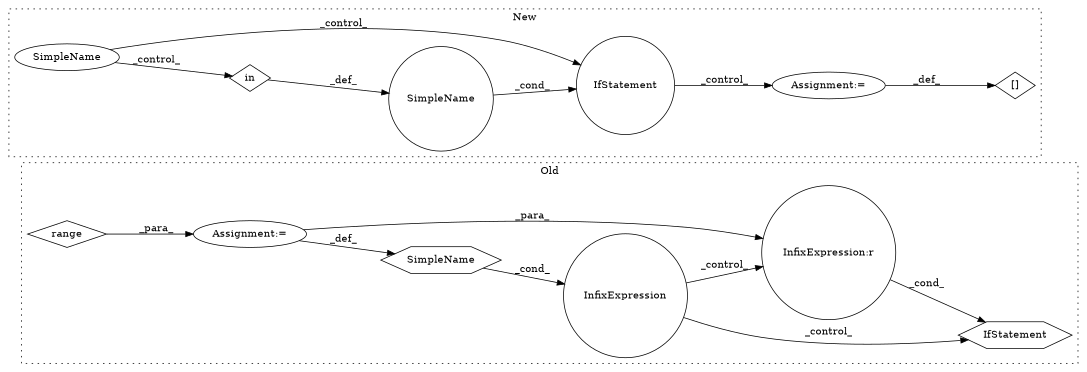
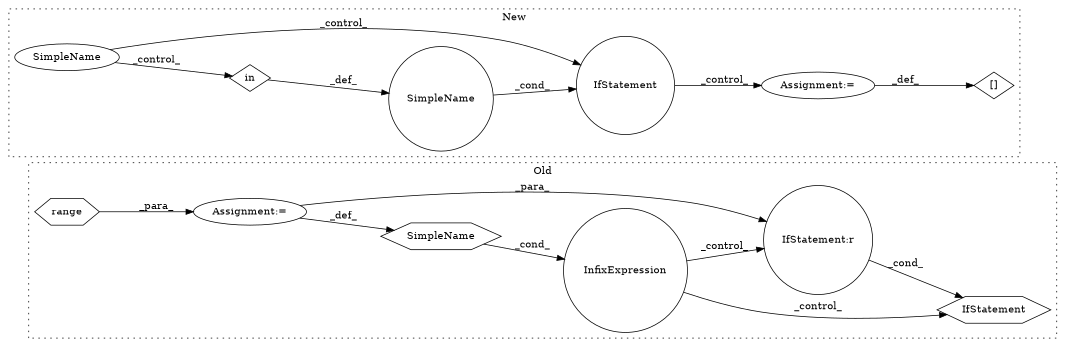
  digraph {
    rankdir=LR
    node [a=42 shape=circle]
    n1 [a=70 l="57,2" label=InfixExpression s="4932,5015"]
    n2 [a=7 l="57,2" label="Assignment:=" s="4932,5015" shape=ellipse]
    n3 [a=25 l="4,2" label=IfStatement s="5027,5074" shape=hexagon]
    n4 [l=1 label=SimpleName s=4993 shape=hexagon]
-   n5 [a=32 l="6,1" label=range s="4997,5014" shape=diamond]
-   n6 [a=27 l=4 label="InfixExpression:r" s=5069]
+   n5 [a=32 l="6,1" label=range s="4997,5014" shape=hexagon]
+   n6 [a=27 l=4 label="IfStatement:r" s=5069]
    n7 [a=105 l=10 label=in s=5187 shape=diamond]
    n8 [a=25 l="10,2" label=IfStatement s="5177,5197"]
    n9 [a=7 l=1 label="Assignment:=" s=5259 shape=ellipse]
    n10 [label=SimpleName]
    n11 [a=2 l="8,1" label="[]" s="5249,5258" shape=diamond]
    n12 [label=SimpleName shape=ellipse]
    subgraph cluster_1 {
      label=Old
      style=dotted
      n1
      n2
      n3
      n4
      n5
      n6
    }
    subgraph cluster_2 {
      label=New
      style=dotted
      n7
      n8
      n9
      n10
      n11
      n12
    }
    n1 -> n3 [label=_control_]
    n1 -> n6 [label=_control_]
    n2 -> n4 [label=_def_]
    n2 -> n6 [label=_para_]
    n4 -> n1 [label=_cond_]
    n5 -> n2 [label=_para_]
    n6 -> n3 [label=_cond_]
    n7 -> n10 [label=_def_]
    n8 -> n9 [label=_control_]
    n9 -> n11 [label=_def_]
    n10 -> n8 [label=_cond_]
    n12 -> n7 [label=_control_]
    n12 -> n8 [label=_control_]
  }
